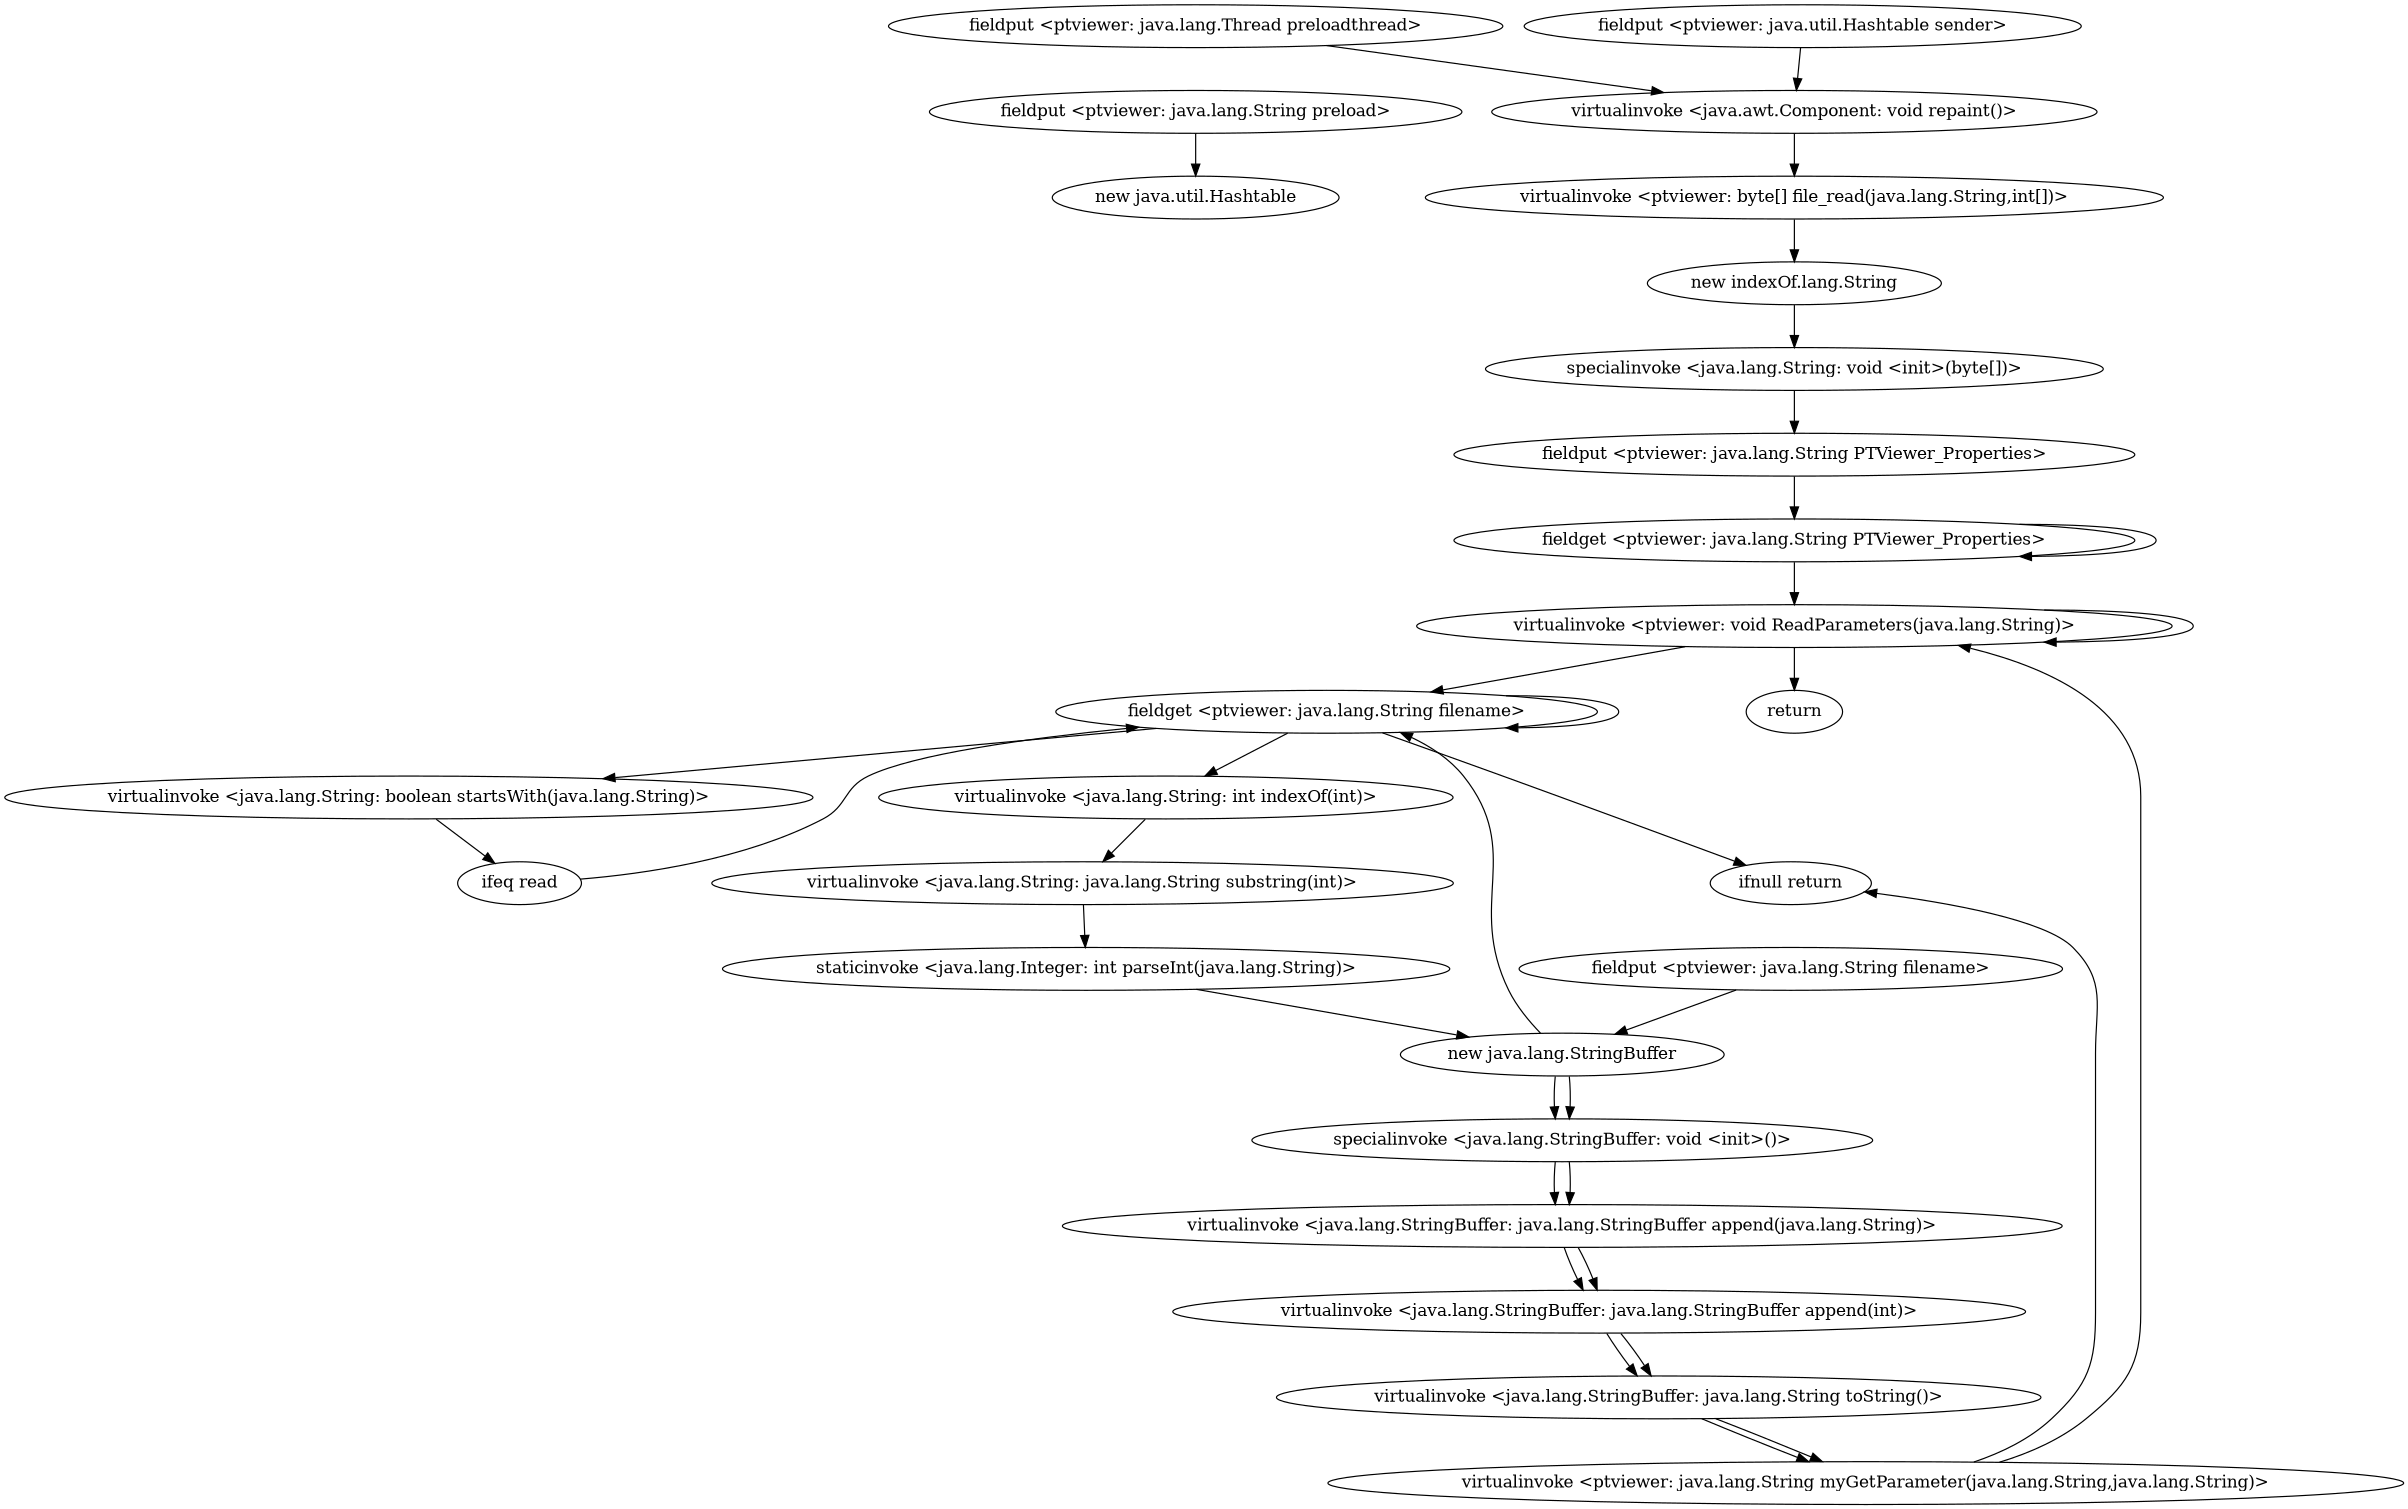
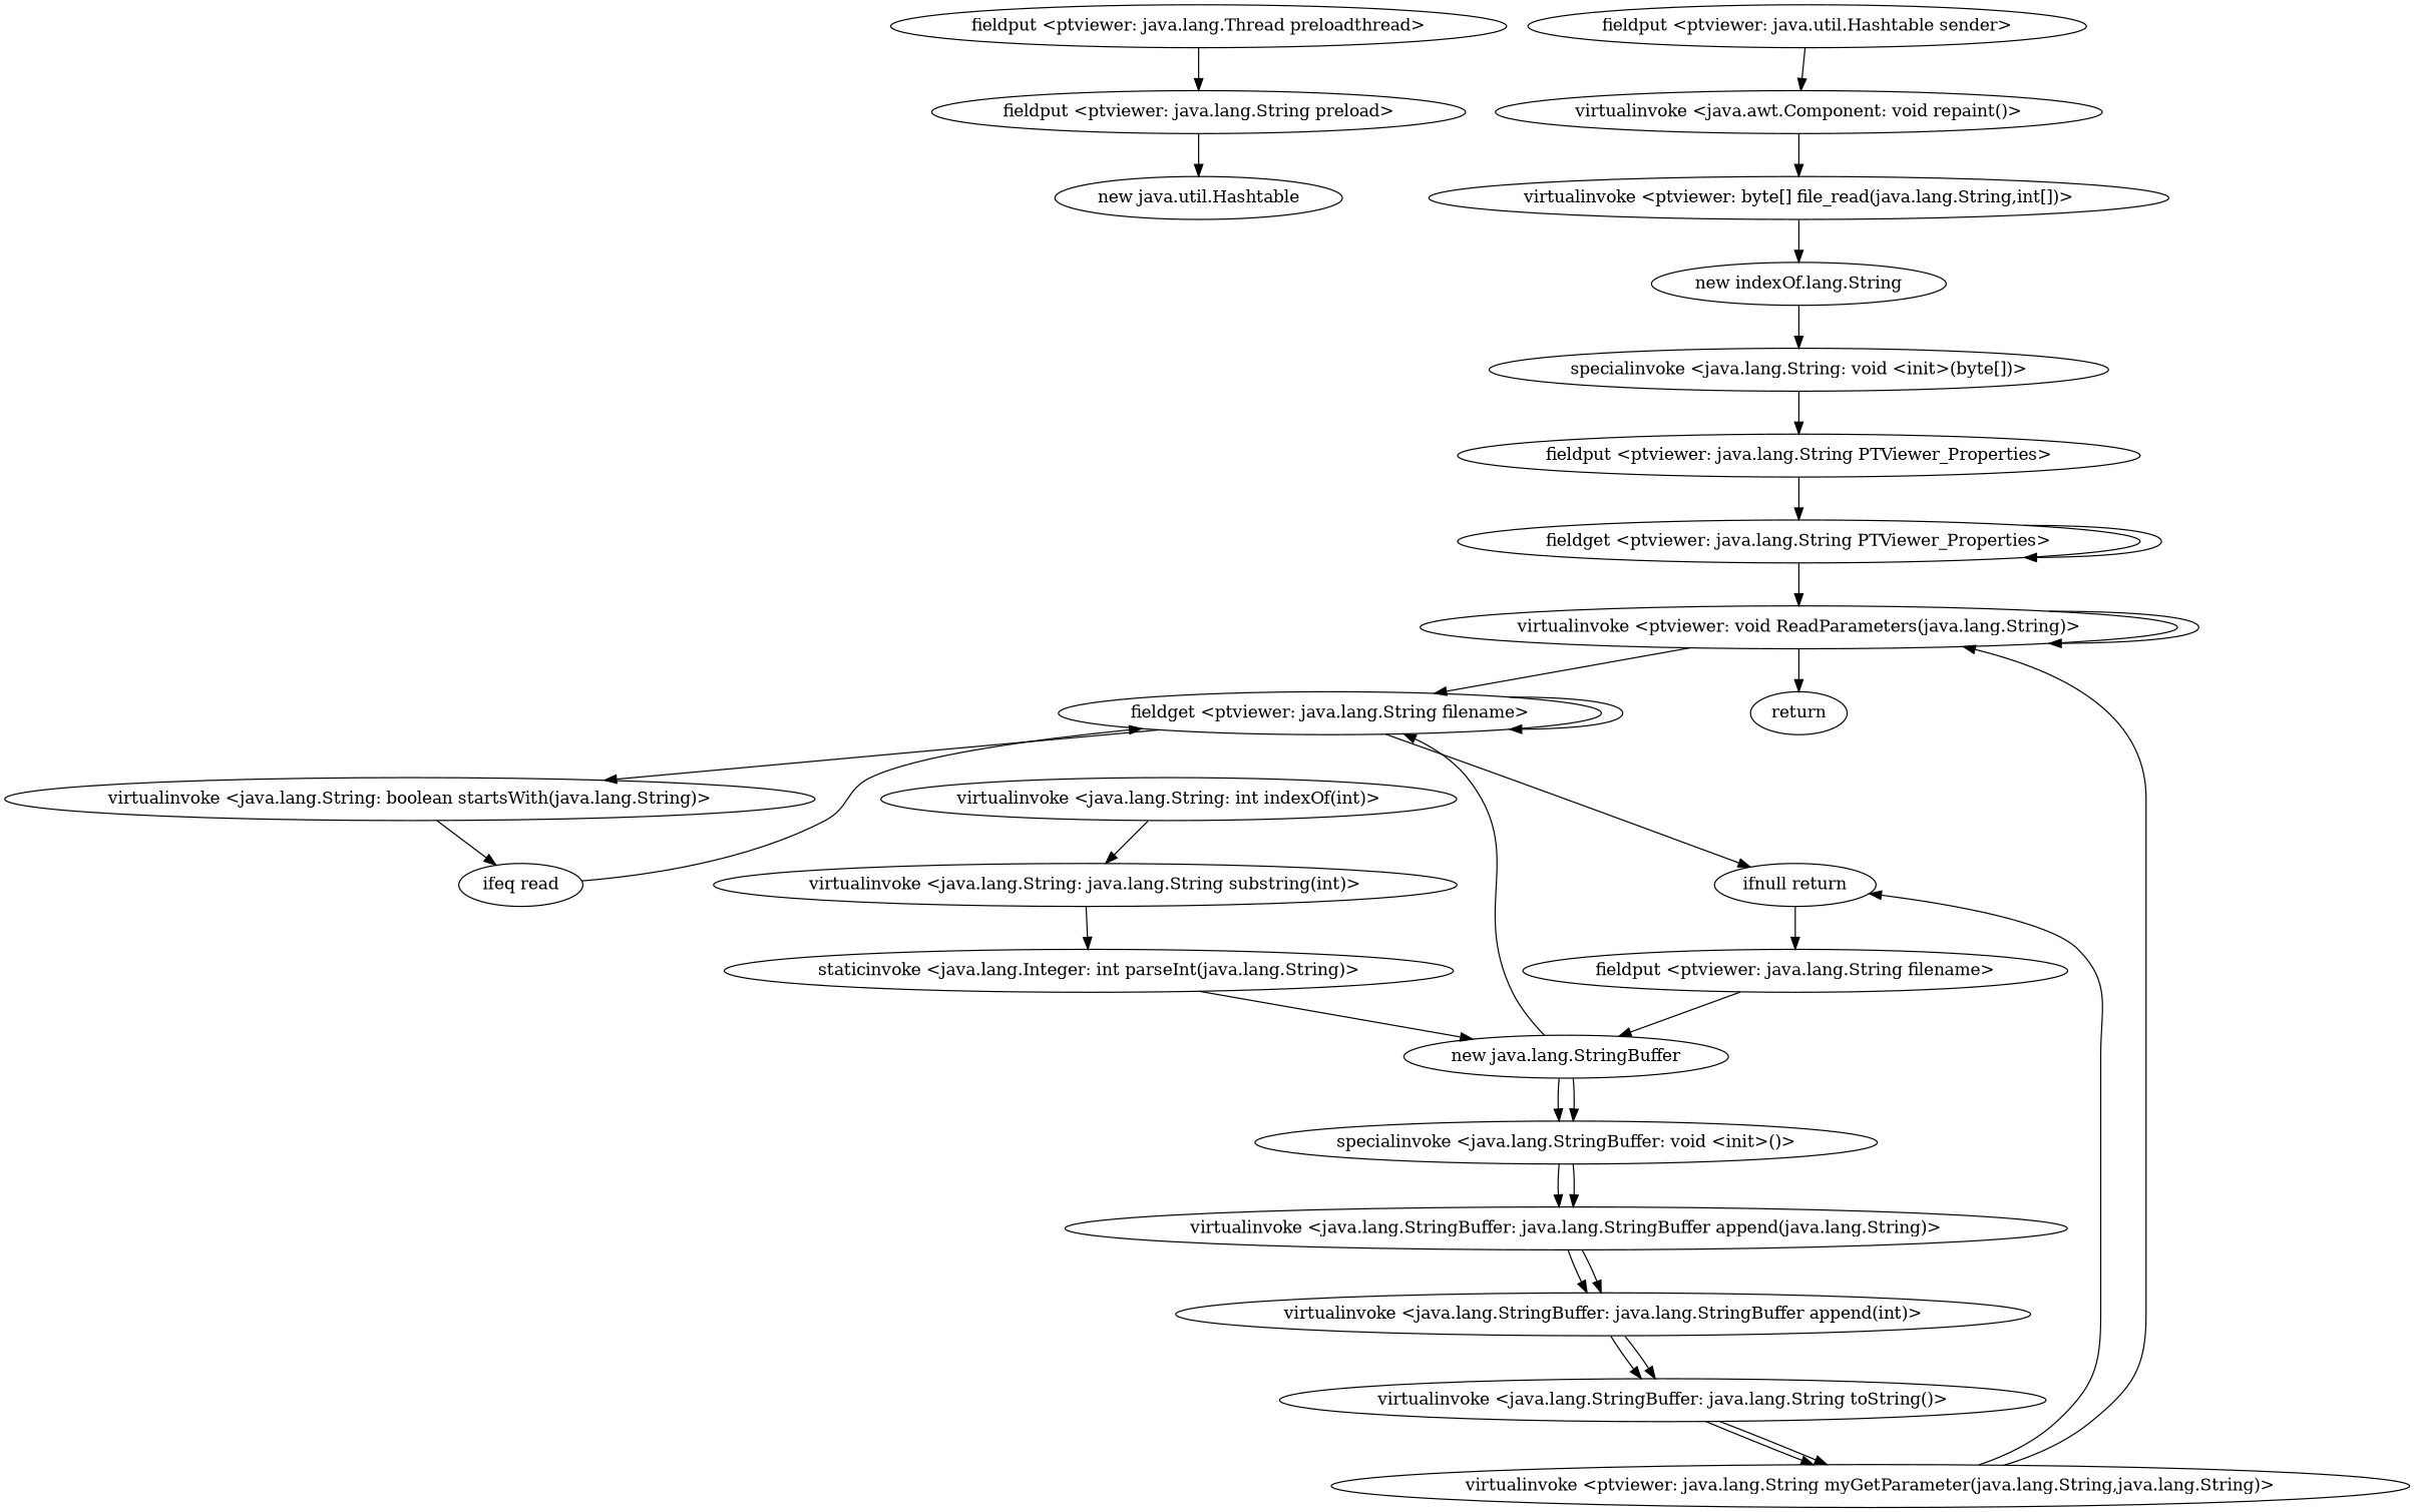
  digraph {
    "fieldput <ptviewer: java.lang.Thread preloadthread>"
    "fieldput <ptviewer: java.lang.String preload>"
    "new java.util.Hashtable"
    "fieldput <ptviewer: java.util.Hashtable sender>"
    "virtualinvoke <java.awt.Component: void repaint()>"
    "virtualinvoke <ptviewer: byte[] file_read(java.lang.String,int[])>"
    n7 [label="new indexOf.lang.String"]
    "specialinvoke <java.lang.String: void <init>(byte[])>"
    "fieldput <ptviewer: java.lang.String PTViewer_Properties>"
    "fieldget <ptviewer: java.lang.String PTViewer_Properties>"
    "virtualinvoke <ptviewer: void ReadParameters(java.lang.String)>"
    "fieldget <ptviewer: java.lang.String filename>"
    return
    "ifnull return"
    "virtualinvoke <java.lang.String: boolean startsWith(java.lang.String)>"
    "virtualinvoke <java.lang.String: int indexOf(int)>"
    "fieldput <ptviewer: java.lang.String filename>"
    n18 [label="ifeq read"]
    "virtualinvoke <java.lang.String: java.lang.String substring(int)>"
    "new java.lang.StringBuffer"
    "staticinvoke <java.lang.Integer: int parseInt(java.lang.String)>"
    "specialinvoke <java.lang.StringBuffer: void <init>()>"
    "virtualinvoke <java.lang.StringBuffer: java.lang.StringBuffer append(java.lang.String)>"
    "virtualinvoke <java.lang.StringBuffer: java.lang.StringBuffer append(int)>"
    "virtualinvoke <java.lang.StringBuffer: java.lang.String toString()>"
    "virtualinvoke <ptviewer: java.lang.String myGetParameter(java.lang.String,java.lang.String)>"
-   "fieldput <ptviewer: java.lang.Thread preloadthread>" -> "virtualinvoke <java.awt.Component: void repaint()>"
+   "fieldput <ptviewer: java.lang.Thread preloadthread>" -> "fieldput <ptviewer: java.lang.String preload>"
    "fieldput <ptviewer: java.lang.String preload>" -> "new java.util.Hashtable"
    "fieldput <ptviewer: java.util.Hashtable sender>" -> "virtualinvoke <java.awt.Component: void repaint()>"
    "virtualinvoke <java.awt.Component: void repaint()>" -> "virtualinvoke <ptviewer: byte[] file_read(java.lang.String,int[])>"
    "virtualinvoke <ptviewer: byte[] file_read(java.lang.String,int[])>" -> n7
    n7 -> "specialinvoke <java.lang.String: void <init>(byte[])>"
    "specialinvoke <java.lang.String: void <init>(byte[])>" -> "fieldput <ptviewer: java.lang.String PTViewer_Properties>"
    "fieldput <ptviewer: java.lang.String PTViewer_Properties>" -> "fieldget <ptviewer: java.lang.String PTViewer_Properties>"
    "fieldget <ptviewer: java.lang.String PTViewer_Properties>" -> "fieldget <ptviewer: java.lang.String PTViewer_Properties>"
    "fieldget <ptviewer: java.lang.String PTViewer_Properties>" -> "virtualinvoke <ptviewer: void ReadParameters(java.lang.String)>"
    "virtualinvoke <ptviewer: void ReadParameters(java.lang.String)>" -> "virtualinvoke <ptviewer: void ReadParameters(java.lang.String)>"
    "virtualinvoke <ptviewer: void ReadParameters(java.lang.String)>" -> "fieldget <ptviewer: java.lang.String filename>"
    "virtualinvoke <ptviewer: void ReadParameters(java.lang.String)>" -> return
    "fieldget <ptviewer: java.lang.String filename>" -> "fieldget <ptviewer: java.lang.String filename>"
    "fieldget <ptviewer: java.lang.String filename>" -> "ifnull return"
    "fieldget <ptviewer: java.lang.String filename>" -> "virtualinvoke <java.lang.String: boolean startsWith(java.lang.String)>"
-   "fieldget <ptviewer: java.lang.String filename>" -> "virtualinvoke <java.lang.String: int indexOf(int)>"
+   "ifnull return" -> "fieldput <ptviewer: java.lang.String filename>"
    "virtualinvoke <java.lang.String: boolean startsWith(java.lang.String)>" -> n18
    "virtualinvoke <java.lang.String: int indexOf(int)>" -> "virtualinvoke <java.lang.String: java.lang.String substring(int)>"
    "fieldput <ptviewer: java.lang.String filename>" -> "new java.lang.StringBuffer"
    n18 -> "fieldget <ptviewer: java.lang.String filename>"
    "virtualinvoke <java.lang.String: java.lang.String substring(int)>" -> "staticinvoke <java.lang.Integer: int parseInt(java.lang.String)>"
    "new java.lang.StringBuffer" -> "fieldget <ptviewer: java.lang.String filename>"
    "new java.lang.StringBuffer" -> "specialinvoke <java.lang.StringBuffer: void <init>()>"
    "new java.lang.StringBuffer" -> "specialinvoke <java.lang.StringBuffer: void <init>()>"
    "staticinvoke <java.lang.Integer: int parseInt(java.lang.String)>" -> "new java.lang.StringBuffer"
    "specialinvoke <java.lang.StringBuffer: void <init>()>" -> "virtualinvoke <java.lang.StringBuffer: java.lang.StringBuffer append(java.lang.String)>"
    "specialinvoke <java.lang.StringBuffer: void <init>()>" -> "virtualinvoke <java.lang.StringBuffer: java.lang.StringBuffer append(java.lang.String)>"
    "virtualinvoke <java.lang.StringBuffer: java.lang.StringBuffer append(java.lang.String)>" -> "virtualinvoke <java.lang.StringBuffer: java.lang.StringBuffer append(int)>"
    "virtualinvoke <java.lang.StringBuffer: java.lang.StringBuffer append(java.lang.String)>" -> "virtualinvoke <java.lang.StringBuffer: java.lang.StringBuffer append(int)>"
    "virtualinvoke <java.lang.StringBuffer: java.lang.StringBuffer append(int)>" -> "virtualinvoke <java.lang.StringBuffer: java.lang.String toString()>"
    "virtualinvoke <java.lang.StringBuffer: java.lang.StringBuffer append(int)>" -> "virtualinvoke <java.lang.StringBuffer: java.lang.String toString()>"
    "virtualinvoke <java.lang.StringBuffer: java.lang.String toString()>" -> "virtualinvoke <ptviewer: java.lang.String myGetParameter(java.lang.String,java.lang.String)>"
    "virtualinvoke <java.lang.StringBuffer: java.lang.String toString()>" -> "virtualinvoke <ptviewer: java.lang.String myGetParameter(java.lang.String,java.lang.String)>"
    "virtualinvoke <ptviewer: java.lang.String myGetParameter(java.lang.String,java.lang.String)>" -> "virtualinvoke <ptviewer: void ReadParameters(java.lang.String)>"
    "virtualinvoke <ptviewer: java.lang.String myGetParameter(java.lang.String,java.lang.String)>" -> "ifnull return"
  }
